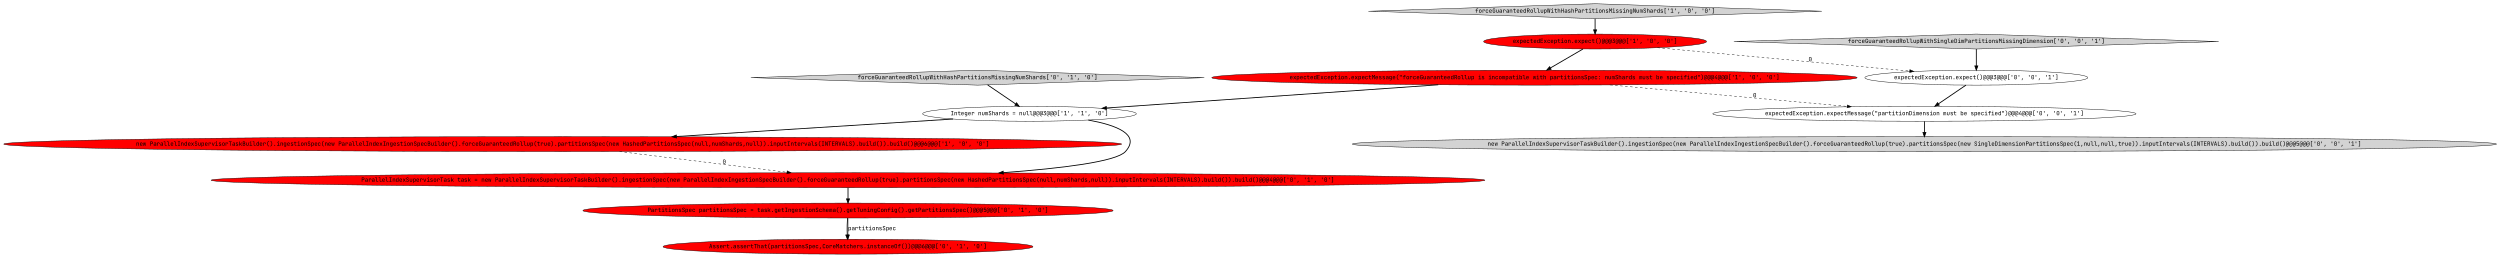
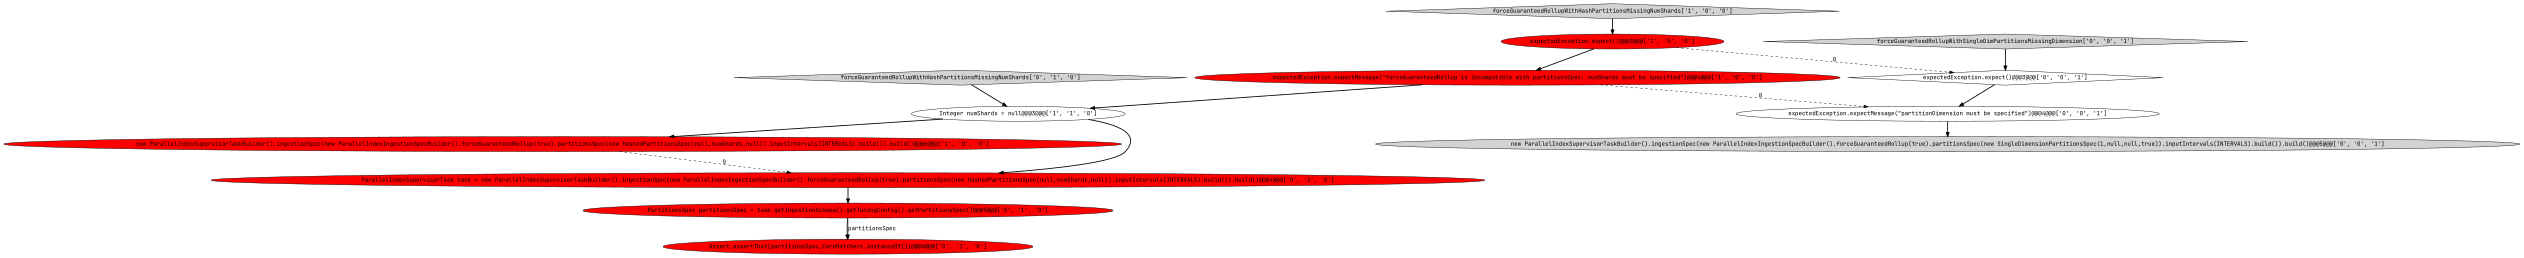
  digraph {
    fontname="JetBrains Mono"
    node [fillcolor=red shape=ellipse style=filled fontname="JetBrains Mono"]
    edge [style=bold fontname="JetBrains Mono"]
    n1 [fillcolor=lightgray label="forceGuaranteedRollupWithHashPartitionsMissingNumShards['0', '1', '0']" shape=diamond]
    n2 [fillcolor=white label="Integer numShards = null@@@3@@@['1', '1', '0']"]
    n3 [label="expectedException.expect()@@@3@@@['1', '0', '0']"]
    n4 [label="expectedException.expectMessage(\"forceGuaranteedRollup is incompatible with partitionsSpec: numShards must be specified\")@@@4@@@['1', '0', '0']"]
-   n5 [fillcolor=white label="expectedException.expect()@@@3@@@['0', '0', '1']"]
+   n5 [fillcolor=white label="expectedException.expect()@@@3@@@['0', '0', '1']" shape=diamond]
    n6 [fillcolor=lightgray label="forceGuaranteedRollupWithHashPartitionsMissingNumShards['1', '0', '0']" shape=diamond]
    n7 [fillcolor=white label="expectedException.expectMessage(\"partitionDimension must be specified\")@@@4@@@['0', '0', '1']"]
    n8 [fillcolor=lightgray label="new ParallelIndexSupervisorTaskBuilder().ingestionSpec(new ParallelIndexIngestionSpecBuilder().forceGuaranteedRollup(true).partitionsSpec(new SingleDimensionPartitionsSpec(1,null,null,true)).inputIntervals(INTERVALS).build()).build()@@@5@@@['0', '0', '1']"]
    n9 [label="PartitionsSpec partitionsSpec = task.getIngestionSchema().getTuningConfig().getPartitionsSpec()@@@5@@@['0', '1', '0']"]
    n10 [label="Assert.assertThat(partitionsSpec,CoreMatchers.instanceOf())@@@6@@@['0', '1', '0']"]
    n11 [fillcolor=lightgray label="forceGuaranteedRollupWithSingleDimPartitionsMissingDimension['0', '0', '1']" shape=diamond]
    n12 [label="new ParallelIndexSupervisorTaskBuilder().ingestionSpec(new ParallelIndexIngestionSpecBuilder().forceGuaranteedRollup(true).partitionsSpec(new HashedPartitionsSpec(null,numShards,null)).inputIntervals(INTERVALS).build()).build()@@@6@@@['1', '0', '0']"]
    n13 [label="ParallelIndexSupervisorTask task = new ParallelIndexSupervisorTaskBuilder().ingestionSpec(new ParallelIndexIngestionSpecBuilder().forceGuaranteedRollup(true).partitionsSpec(new HashedPartitionsSpec(null,numShards,null)).inputIntervals(INTERVALS).build()).build()@@@4@@@['0', '1', '0']"]
    n1 -> n2
    n2 -> n12
    n2 -> n13
    n3 -> n4
    n3 -> n5 [label=0 style=dashed]
    n4 -> n2
    n4 -> n7 [label=0 style=dashed]
    n5 -> n7
    n6 -> n3
    n7 -> n8
    n9 -> n10
    n9 -> n10 [label=partitionsSpec style=solid]
    n11 -> n5
    n12 -> n13 [label=0 style=dashed]
    n13 -> n9
  }
